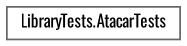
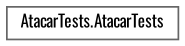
  digraph {
    rankdir=LR
    fontname=Oswald
-   n1 [color=grey40 fillcolor=white fontname=Oswald fontsize=10 height=0.2 label="LibraryTests.AtacarTests" shape=box style=filled width=0.4]
+   n1 [color=grey40 fillcolor=white fontname=Oswald fontsize=10 height=0.2 label="AtacarTests.AtacarTests" shape=box style=filled width=0.4]
  }
